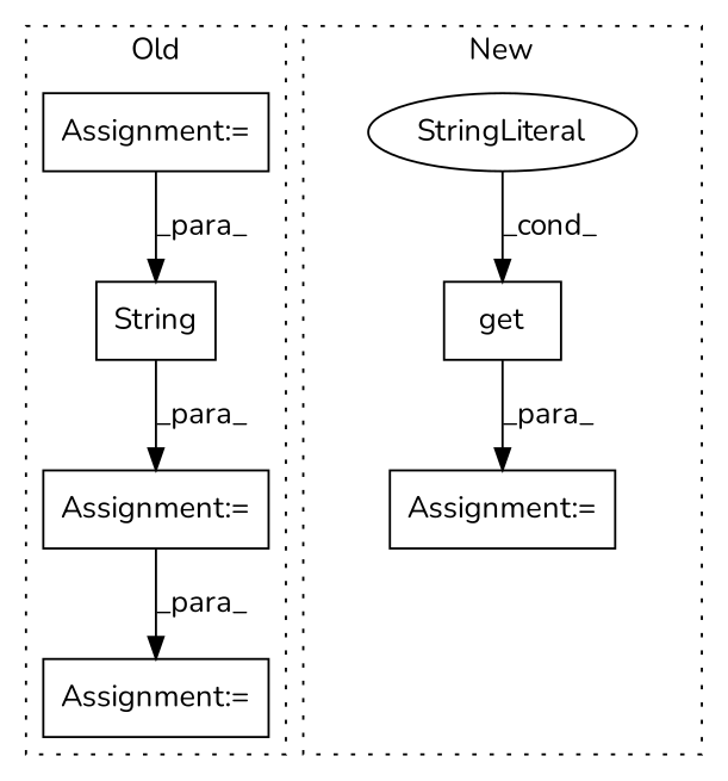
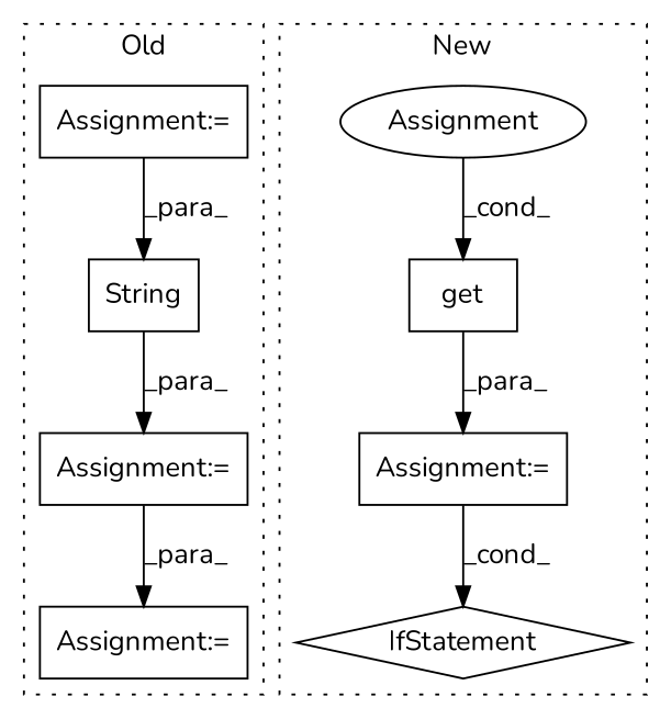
  digraph {
    fontname=Nunito
    node [a=7 fontname=Nunito l=1 shape=box]
    edge [fontname=Nunito]
    n1 [a=32 l="7,1" label=String s="3987,4010"]
    n2 [l=4 label="Assignment:=" s=2774]
    n3 [label="Assignment:=" s=3986]
    n4 [label="Assignment:=" s=4029]
    n5 [a=32 l="4,1" label=get s="3812,3837"]
    n6 [label="Assignment:=" s=3807]
-   n7 [a=45 l=16 label=StringLiteral s=3816 shape=ellipse]
+   n7 [a=45 l=16 label=Assignment s=3816 shape=ellipse]
+   n8 [a=25 l="4,2" label=IfStatement s="3844,3870" shape=diamond]
    subgraph cluster_1 {
      label=Old
      style=dotted
      n1
      n2
      n3
      n4
    }
    subgraph cluster_2 {
      label=New
      style=dotted
      n5
      n6
      n7
+     n8
    }
    n1 -> n3 [label=_para_]
    n2 -> n1 [label=_para_]
    n3 -> n4 [label=_para_]
    n5 -> n6 [label=_para_]
+   n6 -> n8 [label=_cond_]
    n7 -> n5 [label=_cond_]
  }
